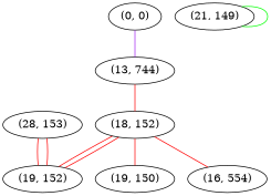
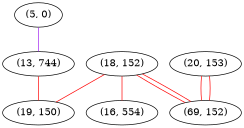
  graph {
    edge [color=red weight=1]
    n1 [label="(13, 744)"]
-   "(0, 0)"
+   "(0, 0)" [label="(5, 0)"]
    "(19, 150)"
-   "(20, 153)" [label="(28, 153)"]
-   "(19, 152)"
-   "(21, 149)"
+   "(20, 153)"
+   "(19, 152)" [label="(69, 152)"]
    "(18, 152)"
    n8 [label="(16, 554)"]
-   n1 -- "(18, 152)"
+   n1 -- "(19, 150)"
    "(0, 0)" -- n1 [color=purple weight=4]
    "(20, 153)" -- "(19, 152)"
    "(20, 153)" -- "(19, 152)"
-   "(21, 149)" -- "(21, 149)" [color=green weight=2]
    "(18, 152)" -- "(19, 150)"
    "(18, 152)" -- "(19, 152)"
    "(18, 152)" -- "(19, 152)"
    "(18, 152)" -- n8
  }
